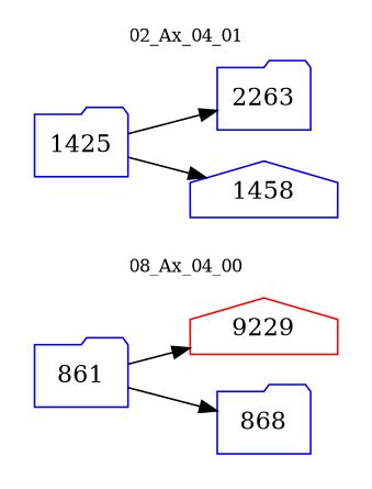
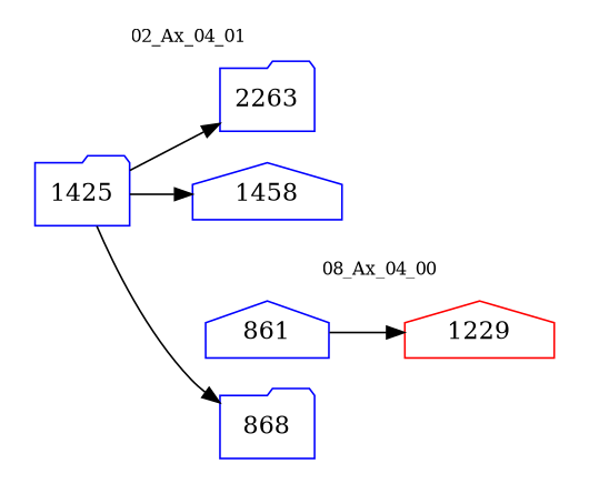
  digraph {
    rankdir=LR
    node [color=blue shape=folder]
    edge [color=black]
-   n1 [label=861]
+   n1 [label=861 shape=house]
    n2 [label=868]
-   n3 [color=red label=9229 shape=house]
+   n3 [color=red label=1229 shape=house]
    n4 [label=1425]
    n5 [label=1458 shape=house]
    n6 [label=2263]
    subgraph cluster_1 {
      color=white
      fontsize=10
      label="08_Ax_04_00"
      n1
      n2
      n3
    }
    subgraph cluster_2 {
      color=white
      fontsize=10
      label="02_Ax_04_01"
      n4
      n5
      n6
    }
-   n1 -> n2
+   n4 -> n2
    n1 -> n3
    n4 -> n5
    n4 -> n6
  }
